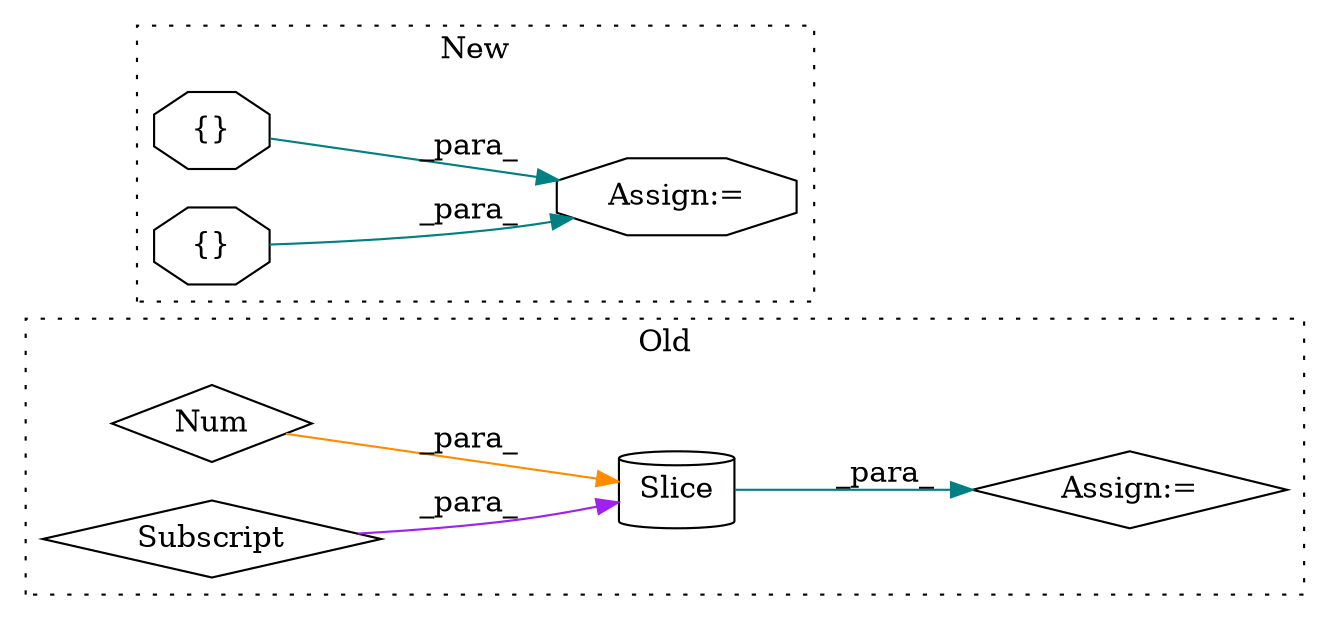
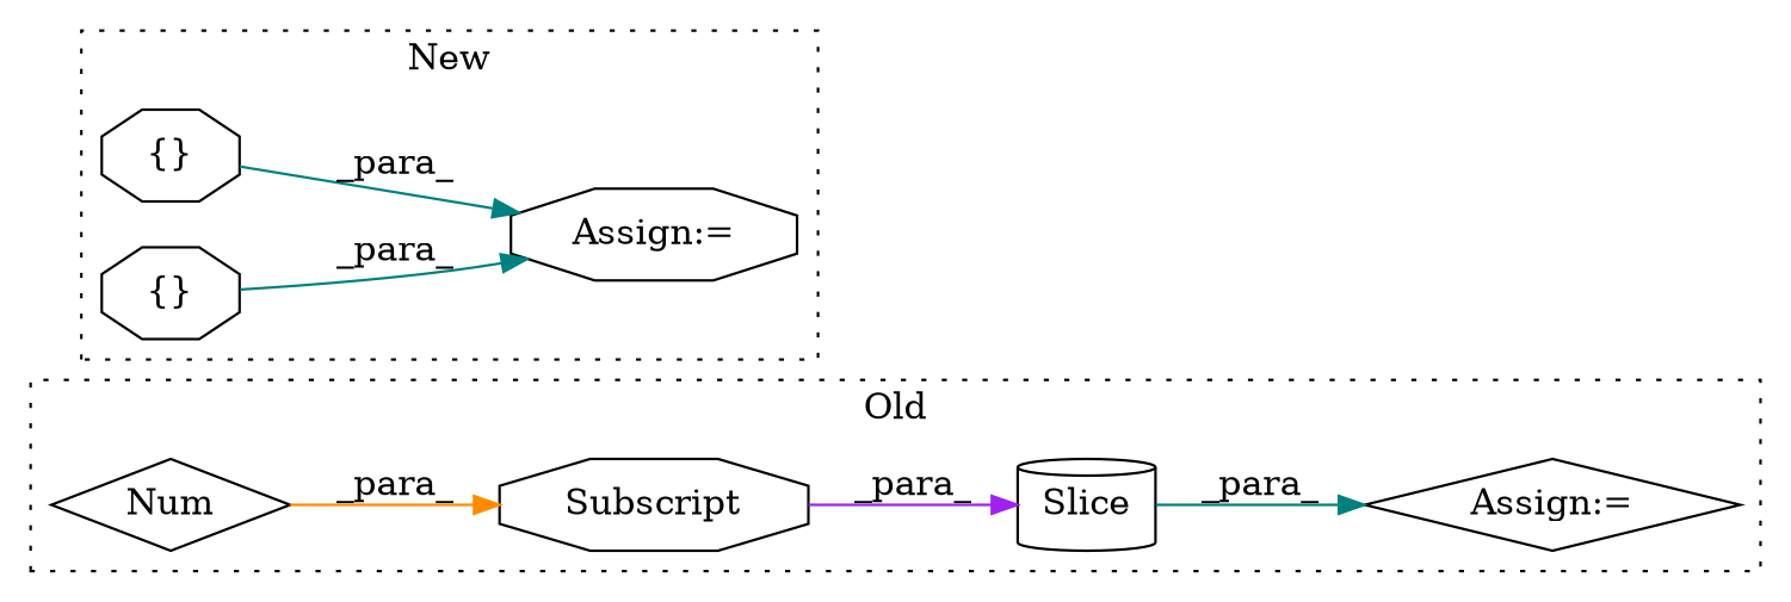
  digraph {
    rankdir=LR
    node [a=68 l=3 s=3111 shape=octagon]
    edge [color=teal]
    n1 [a=80 l=2 label=Slice shape=cylinder]
    n2 [a=76 l=1 label=Num shape=diamond]
-   n3 [a=63 l="19,0" label=Subscript s="3095,0" shape=diamond]
+   n3 [a=63 l="19,0" label=Subscript s="3095,0"]
    n4 [label="Assign:=" s=4084 shape=diamond]
    n5 [a=95 l="1,1" label="{}" s="2436,2481"]
    n6 [label="Assign:=" s=2419]
    n7 [a=95 l="1,1" label="{}" s="2496,2541"]
    subgraph cluster_1 {
      label=Old
      style=dotted
      n1
      n2
      n3
      n4
    }
    subgraph cluster_2 {
      label=New
      style=dotted
      n5
      n6
      n7
    }
    n1 -> n4 [label=_para_]
-   n2 -> n1 [color=darkorange label=_para_]
+   n2 -> n3 [color=darkorange label=_para_]
    n3 -> n1 [color=purple label=_para_]
    n5 -> n6 [label=_para_]
    n7 -> n6 [label=_para_]
  }
